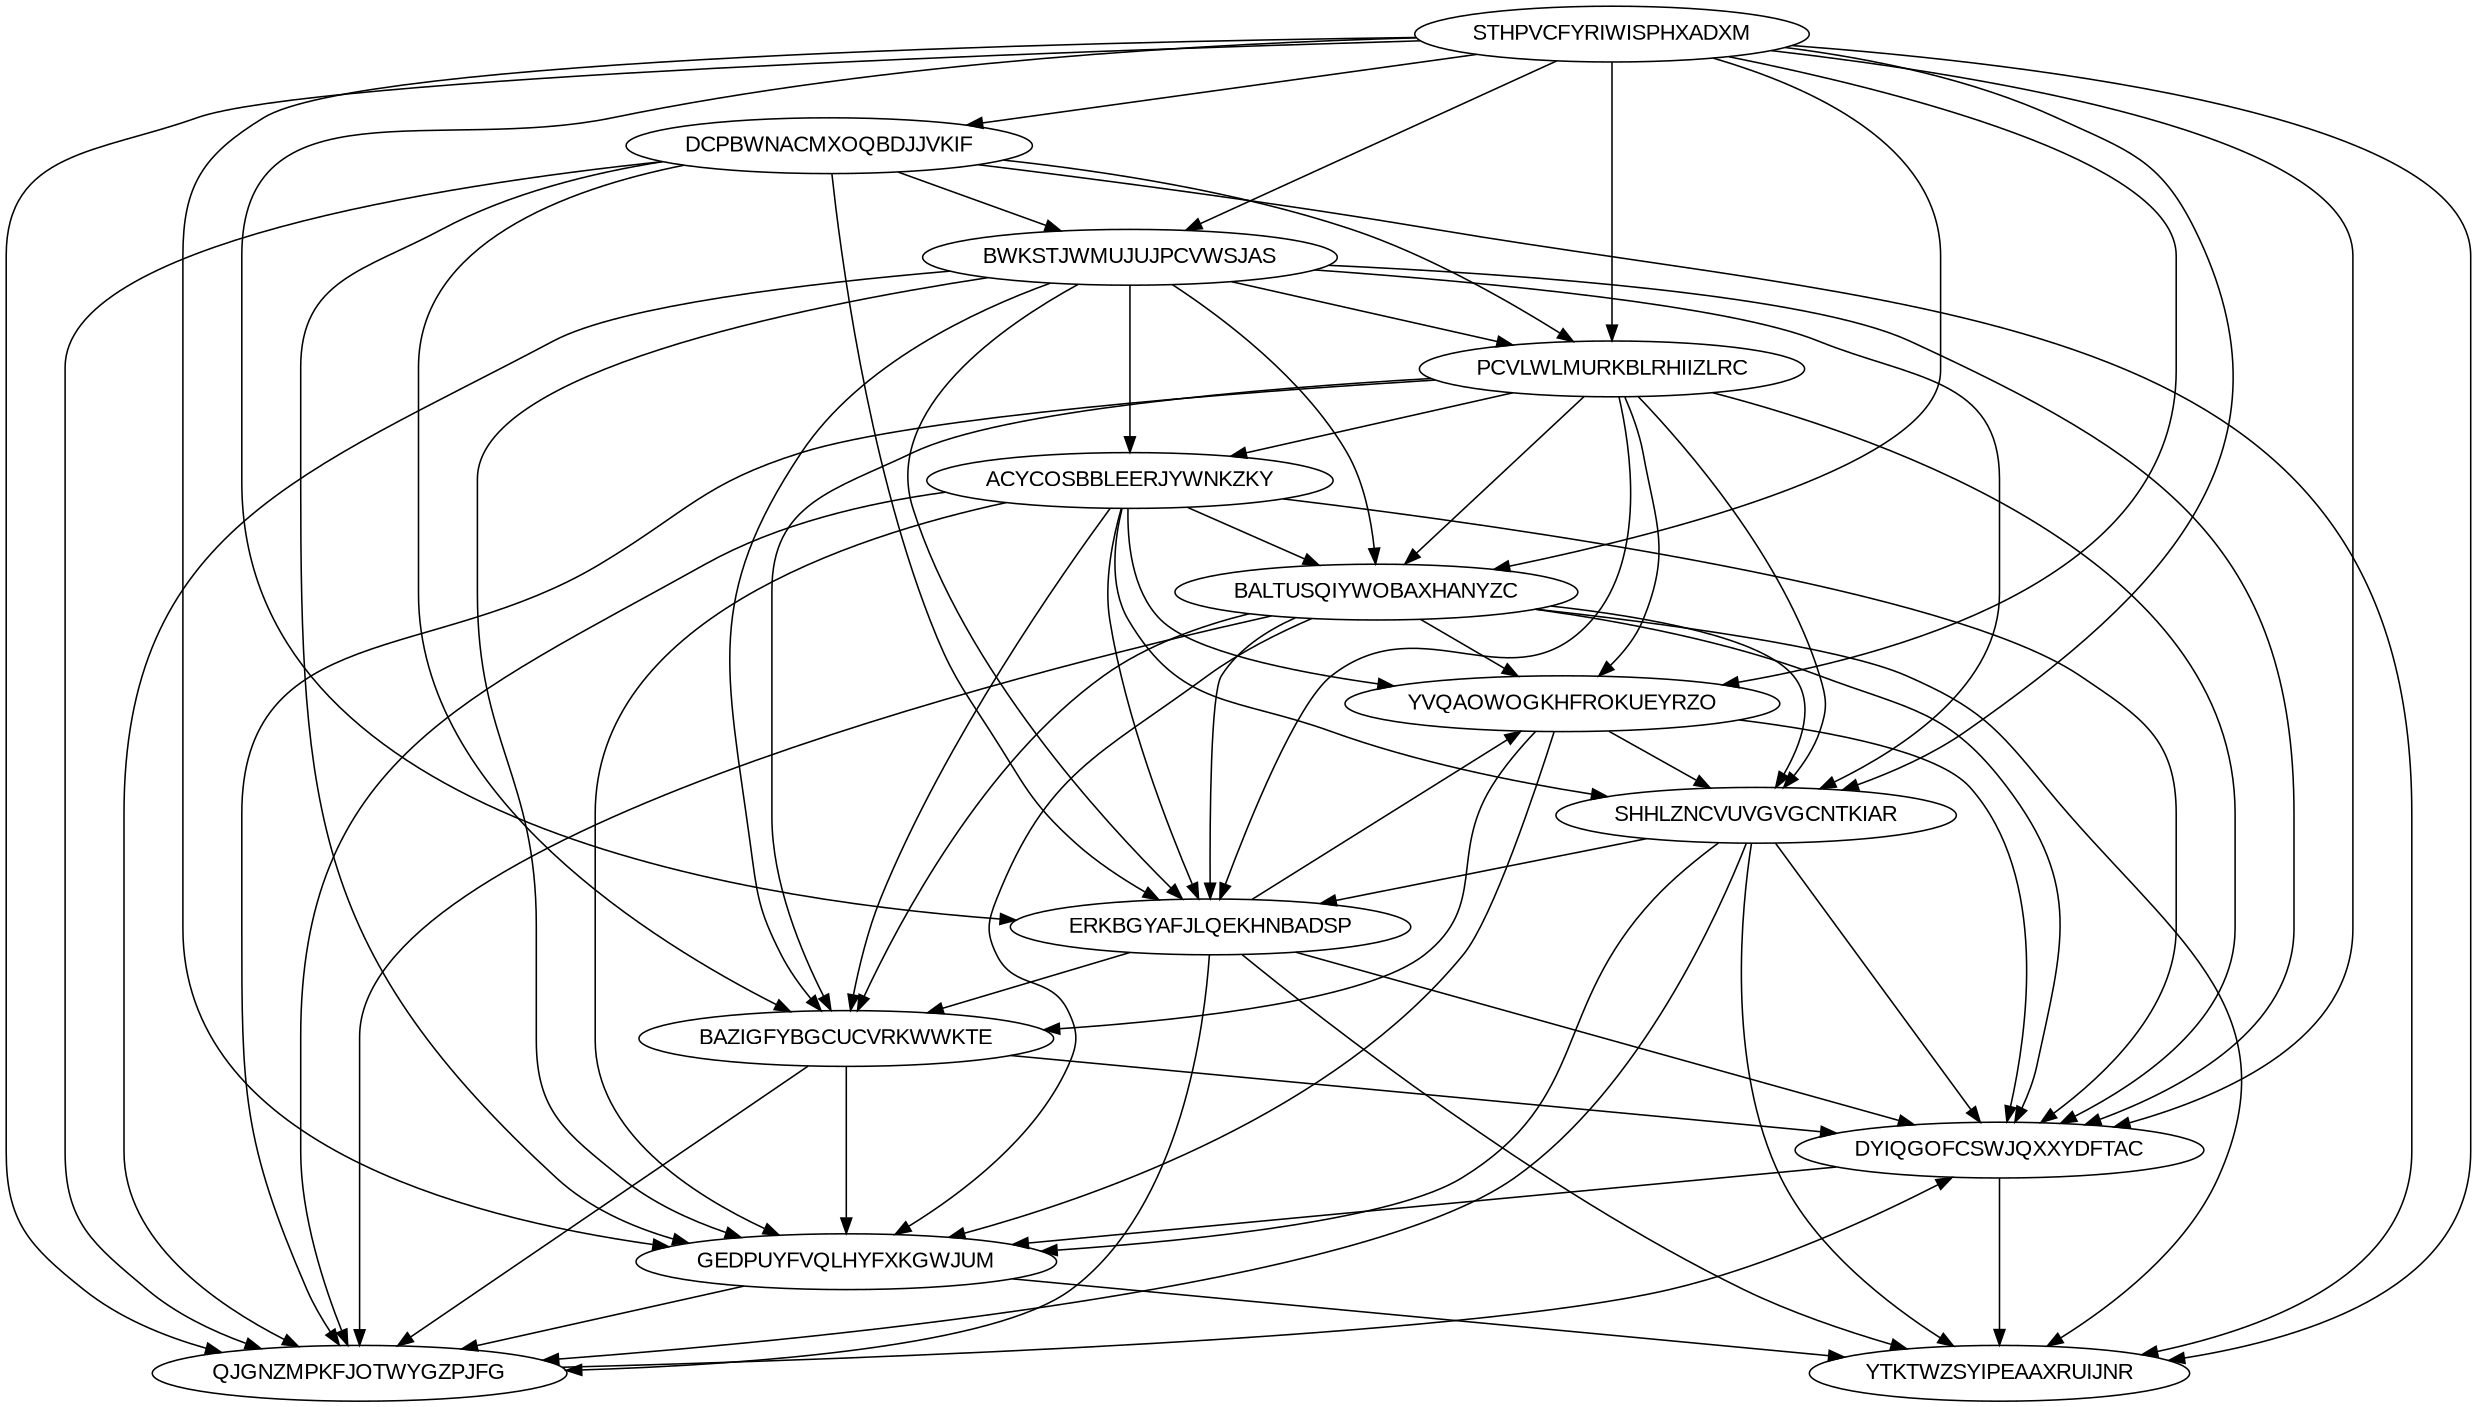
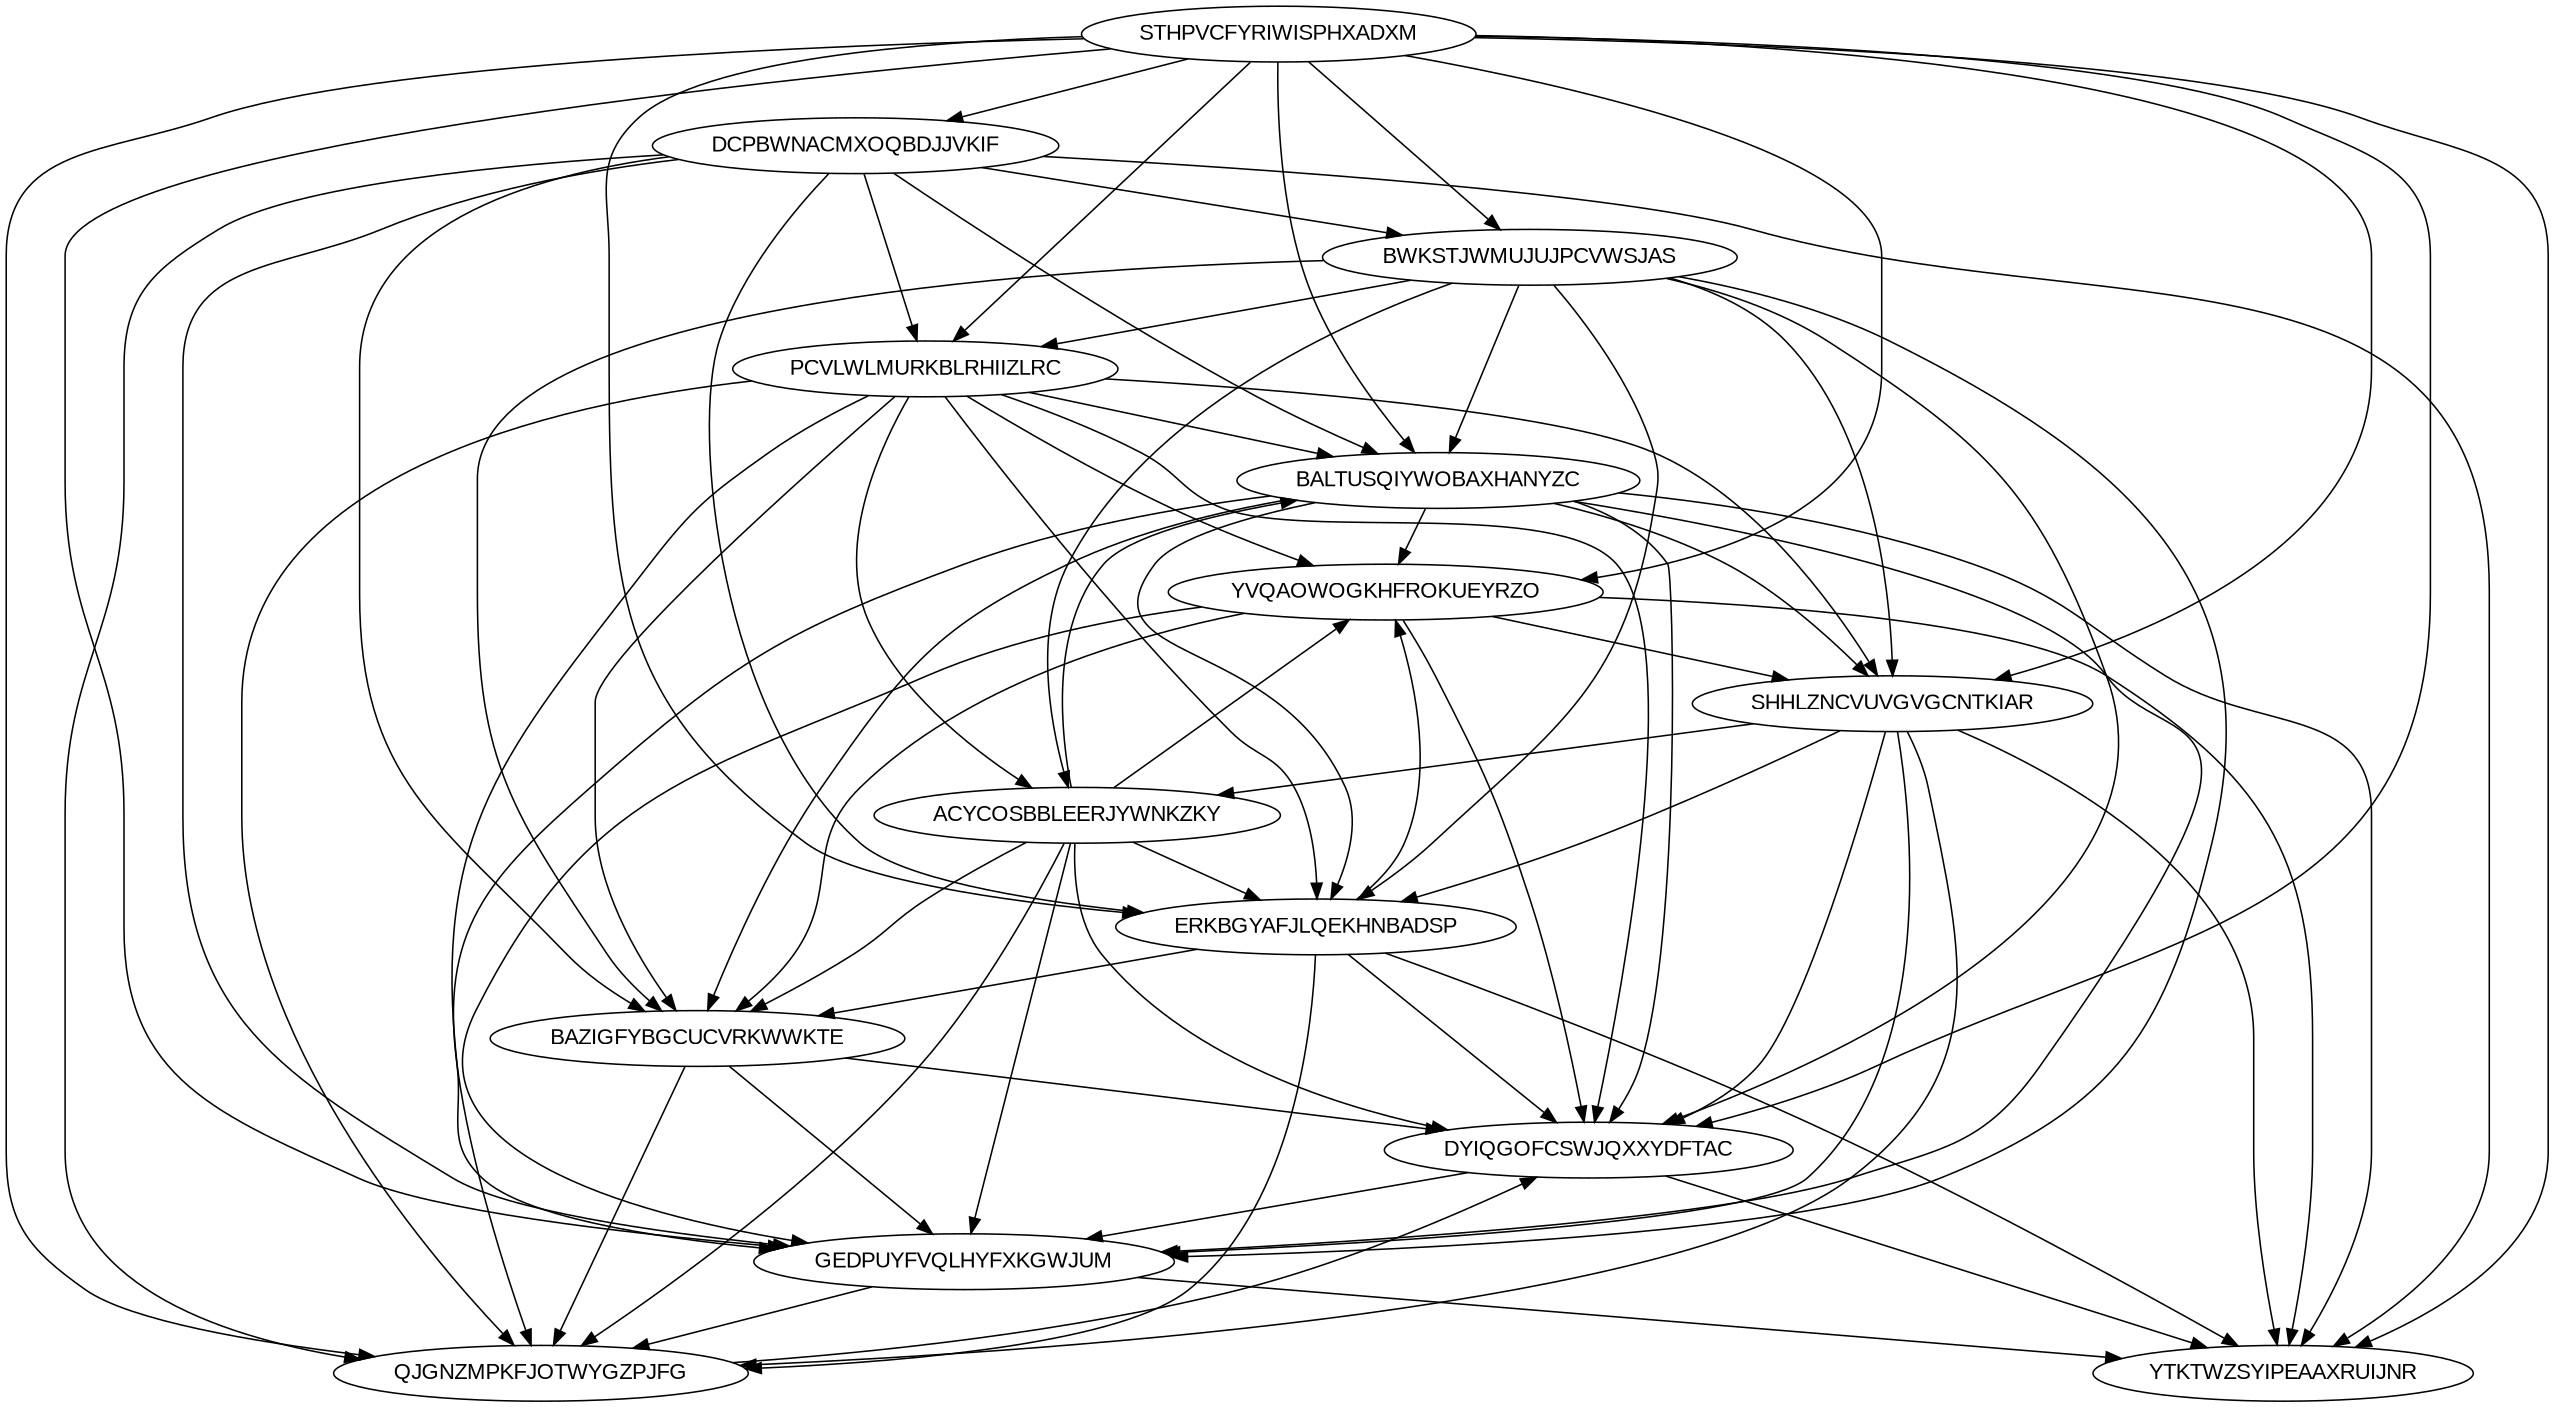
  digraph {
    fontname="Liberation Sans"
    node [Weight=14 fontname="Liberation Sans"]
    edge [Weight=13 fontname="Liberation Sans"]
    STHPVCFYRIWISPHXADXM [Weight=17]
    DCPBWNACMXOQBDJJVKIF
    BWKSTJWMUJUJPCVWSJAS [Weight=16]
    PCVLWLMURKBLRHIIZLRC [Weight=20]
    BALTUSQIYWOBAXHANYZC [Weight=18]
    YVQAOWOGKHFROKUEYRZO [Weight=20]
    SHHLZNCVUVGVGCNTKIAR [Weight=13]
    ERKBGYAFJLQEKHNBADSP [Weight=10]
    DYIQGOFCSWJQXXYDFTAC
    GEDPUYFVQLHYFXKGWJUM [Weight=15]
    QJGNZMPKFJOTWYGZPJFG [Weight=13]
    YTKTWZSYIPEAAXRUIJNR [Weight=15]
    BAZIGFYBGCUCVRKWWKTE [Weight=10]
    ACYCOSBBLEERJYWNKZKY [Weight=12]
    STHPVCFYRIWISPHXADXM -> DCPBWNACMXOQBDJJVKIF
    STHPVCFYRIWISPHXADXM -> BWKSTJWMUJUJPCVWSJAS [Weight=10]
    STHPVCFYRIWISPHXADXM -> PCVLWLMURKBLRHIIZLRC
    STHPVCFYRIWISPHXADXM -> BALTUSQIYWOBAXHANYZC [Weight=16]
    STHPVCFYRIWISPHXADXM -> YVQAOWOGKHFROKUEYRZO [Weight=15]
    STHPVCFYRIWISPHXADXM -> SHHLZNCVUVGVGCNTKIAR [Weight=16]
    STHPVCFYRIWISPHXADXM -> ERKBGYAFJLQEKHNBADSP [Weight=11]
    STHPVCFYRIWISPHXADXM -> DYIQGOFCSWJQXXYDFTAC [Weight=15]
    STHPVCFYRIWISPHXADXM -> GEDPUYFVQLHYFXKGWJUM [Weight=16]
    STHPVCFYRIWISPHXADXM -> QJGNZMPKFJOTWYGZPJFG [Weight=20]
    STHPVCFYRIWISPHXADXM -> YTKTWZSYIPEAAXRUIJNR [Weight=14]
    DCPBWNACMXOQBDJJVKIF -> BWKSTJWMUJUJPCVWSJAS [Weight=17]
    DCPBWNACMXOQBDJJVKIF -> PCVLWLMURKBLRHIIZLRC
+   DCPBWNACMXOQBDJJVKIF -> BALTUSQIYWOBAXHANYZC [Weight=10]
    DCPBWNACMXOQBDJJVKIF -> ERKBGYAFJLQEKHNBADSP
    DCPBWNACMXOQBDJJVKIF -> GEDPUYFVQLHYFXKGWJUM [Weight=18]
    DCPBWNACMXOQBDJJVKIF -> QJGNZMPKFJOTWYGZPJFG [Weight=17]
    DCPBWNACMXOQBDJJVKIF -> YTKTWZSYIPEAAXRUIJNR [Weight=10]
    DCPBWNACMXOQBDJJVKIF -> BAZIGFYBGCUCVRKWWKTE [Weight=16]
    BWKSTJWMUJUJPCVWSJAS -> PCVLWLMURKBLRHIIZLRC [Weight=17]
    BWKSTJWMUJUJPCVWSJAS -> BALTUSQIYWOBAXHANYZC [Weight=11]
    BWKSTJWMUJUJPCVWSJAS -> SHHLZNCVUVGVGCNTKIAR [Weight=12]
    BWKSTJWMUJUJPCVWSJAS -> ERKBGYAFJLQEKHNBADSP [Weight=20]
    BWKSTJWMUJUJPCVWSJAS -> DYIQGOFCSWJQXXYDFTAC [Weight=15]
    BWKSTJWMUJUJPCVWSJAS -> GEDPUYFVQLHYFXKGWJUM
-   BWKSTJWMUJUJPCVWSJAS -> QJGNZMPKFJOTWYGZPJFG [Weight=14]
    BWKSTJWMUJUJPCVWSJAS -> BAZIGFYBGCUCVRKWWKTE [Weight=14]
    BWKSTJWMUJUJPCVWSJAS -> ACYCOSBBLEERJYWNKZKY [Weight=14]
    PCVLWLMURKBLRHIIZLRC -> BALTUSQIYWOBAXHANYZC [Weight=15]
    PCVLWLMURKBLRHIIZLRC -> YVQAOWOGKHFROKUEYRZO [Weight=17]
    PCVLWLMURKBLRHIIZLRC -> SHHLZNCVUVGVGCNTKIAR [Weight=17]
    PCVLWLMURKBLRHIIZLRC -> ERKBGYAFJLQEKHNBADSP [Weight=10]
    PCVLWLMURKBLRHIIZLRC -> DYIQGOFCSWJQXXYDFTAC [Weight=14]
+   PCVLWLMURKBLRHIIZLRC -> GEDPUYFVQLHYFXKGWJUM [Weight=18]
    PCVLWLMURKBLRHIIZLRC -> QJGNZMPKFJOTWYGZPJFG [Weight=16]
    PCVLWLMURKBLRHIIZLRC -> BAZIGFYBGCUCVRKWWKTE [Weight=16]
    PCVLWLMURKBLRHIIZLRC -> ACYCOSBBLEERJYWNKZKY [Weight=17]
    BALTUSQIYWOBAXHANYZC -> YVQAOWOGKHFROKUEYRZO [Weight=16]
    BALTUSQIYWOBAXHANYZC -> SHHLZNCVUVGVGCNTKIAR [Weight=16]
    BALTUSQIYWOBAXHANYZC -> ERKBGYAFJLQEKHNBADSP [Weight=16]
    BALTUSQIYWOBAXHANYZC -> DYIQGOFCSWJQXXYDFTAC [Weight=20]
    BALTUSQIYWOBAXHANYZC -> GEDPUYFVQLHYFXKGWJUM [Weight=10]
    BALTUSQIYWOBAXHANYZC -> QJGNZMPKFJOTWYGZPJFG
    BALTUSQIYWOBAXHANYZC -> YTKTWZSYIPEAAXRUIJNR [Weight=14]
    BALTUSQIYWOBAXHANYZC -> BAZIGFYBGCUCVRKWWKTE
    YVQAOWOGKHFROKUEYRZO -> SHHLZNCVUVGVGCNTKIAR [Weight=16]
    YVQAOWOGKHFROKUEYRZO -> DYIQGOFCSWJQXXYDFTAC [Weight=19]
    YVQAOWOGKHFROKUEYRZO -> GEDPUYFVQLHYFXKGWJUM [Weight=12]
+   YVQAOWOGKHFROKUEYRZO -> YTKTWZSYIPEAAXRUIJNR [Weight=12]
    YVQAOWOGKHFROKUEYRZO -> BAZIGFYBGCUCVRKWWKTE [Weight=20]
    SHHLZNCVUVGVGCNTKIAR -> ERKBGYAFJLQEKHNBADSP [Weight=14]
    SHHLZNCVUVGVGCNTKIAR -> DYIQGOFCSWJQXXYDFTAC [Weight=11]
    SHHLZNCVUVGVGCNTKIAR -> GEDPUYFVQLHYFXKGWJUM [Weight=17]
    SHHLZNCVUVGVGCNTKIAR -> QJGNZMPKFJOTWYGZPJFG [Weight=15]
    SHHLZNCVUVGVGCNTKIAR -> YTKTWZSYIPEAAXRUIJNR [Weight=12]
    ERKBGYAFJLQEKHNBADSP -> YVQAOWOGKHFROKUEYRZO
    ERKBGYAFJLQEKHNBADSP -> DYIQGOFCSWJQXXYDFTAC [Weight=19]
    ERKBGYAFJLQEKHNBADSP -> QJGNZMPKFJOTWYGZPJFG [Weight=10]
    ERKBGYAFJLQEKHNBADSP -> YTKTWZSYIPEAAXRUIJNR [Weight=11]
    ERKBGYAFJLQEKHNBADSP -> BAZIGFYBGCUCVRKWWKTE
    DYIQGOFCSWJQXXYDFTAC -> GEDPUYFVQLHYFXKGWJUM [Weight=16]
    DYIQGOFCSWJQXXYDFTAC -> YTKTWZSYIPEAAXRUIJNR
    GEDPUYFVQLHYFXKGWJUM -> QJGNZMPKFJOTWYGZPJFG
    GEDPUYFVQLHYFXKGWJUM -> YTKTWZSYIPEAAXRUIJNR [Weight=14]
    QJGNZMPKFJOTWYGZPJFG -> DYIQGOFCSWJQXXYDFTAC [Weight=10]
    BAZIGFYBGCUCVRKWWKTE -> DYIQGOFCSWJQXXYDFTAC [Weight=20]
    BAZIGFYBGCUCVRKWWKTE -> GEDPUYFVQLHYFXKGWJUM [Weight=20]
    BAZIGFYBGCUCVRKWWKTE -> QJGNZMPKFJOTWYGZPJFG [Weight=14]
    ACYCOSBBLEERJYWNKZKY -> BALTUSQIYWOBAXHANYZC
    ACYCOSBBLEERJYWNKZKY -> YVQAOWOGKHFROKUEYRZO
-   ACYCOSBBLEERJYWNKZKY -> SHHLZNCVUVGVGCNTKIAR [Weight=18]
+   SHHLZNCVUVGVGCNTKIAR -> ACYCOSBBLEERJYWNKZKY [Weight=18]
    ACYCOSBBLEERJYWNKZKY -> ERKBGYAFJLQEKHNBADSP [Weight=17]
    ACYCOSBBLEERJYWNKZKY -> DYIQGOFCSWJQXXYDFTAC
    ACYCOSBBLEERJYWNKZKY -> GEDPUYFVQLHYFXKGWJUM [Weight=17]
    ACYCOSBBLEERJYWNKZKY -> QJGNZMPKFJOTWYGZPJFG [Weight=12]
    ACYCOSBBLEERJYWNKZKY -> BAZIGFYBGCUCVRKWWKTE [Weight=20]
  }
